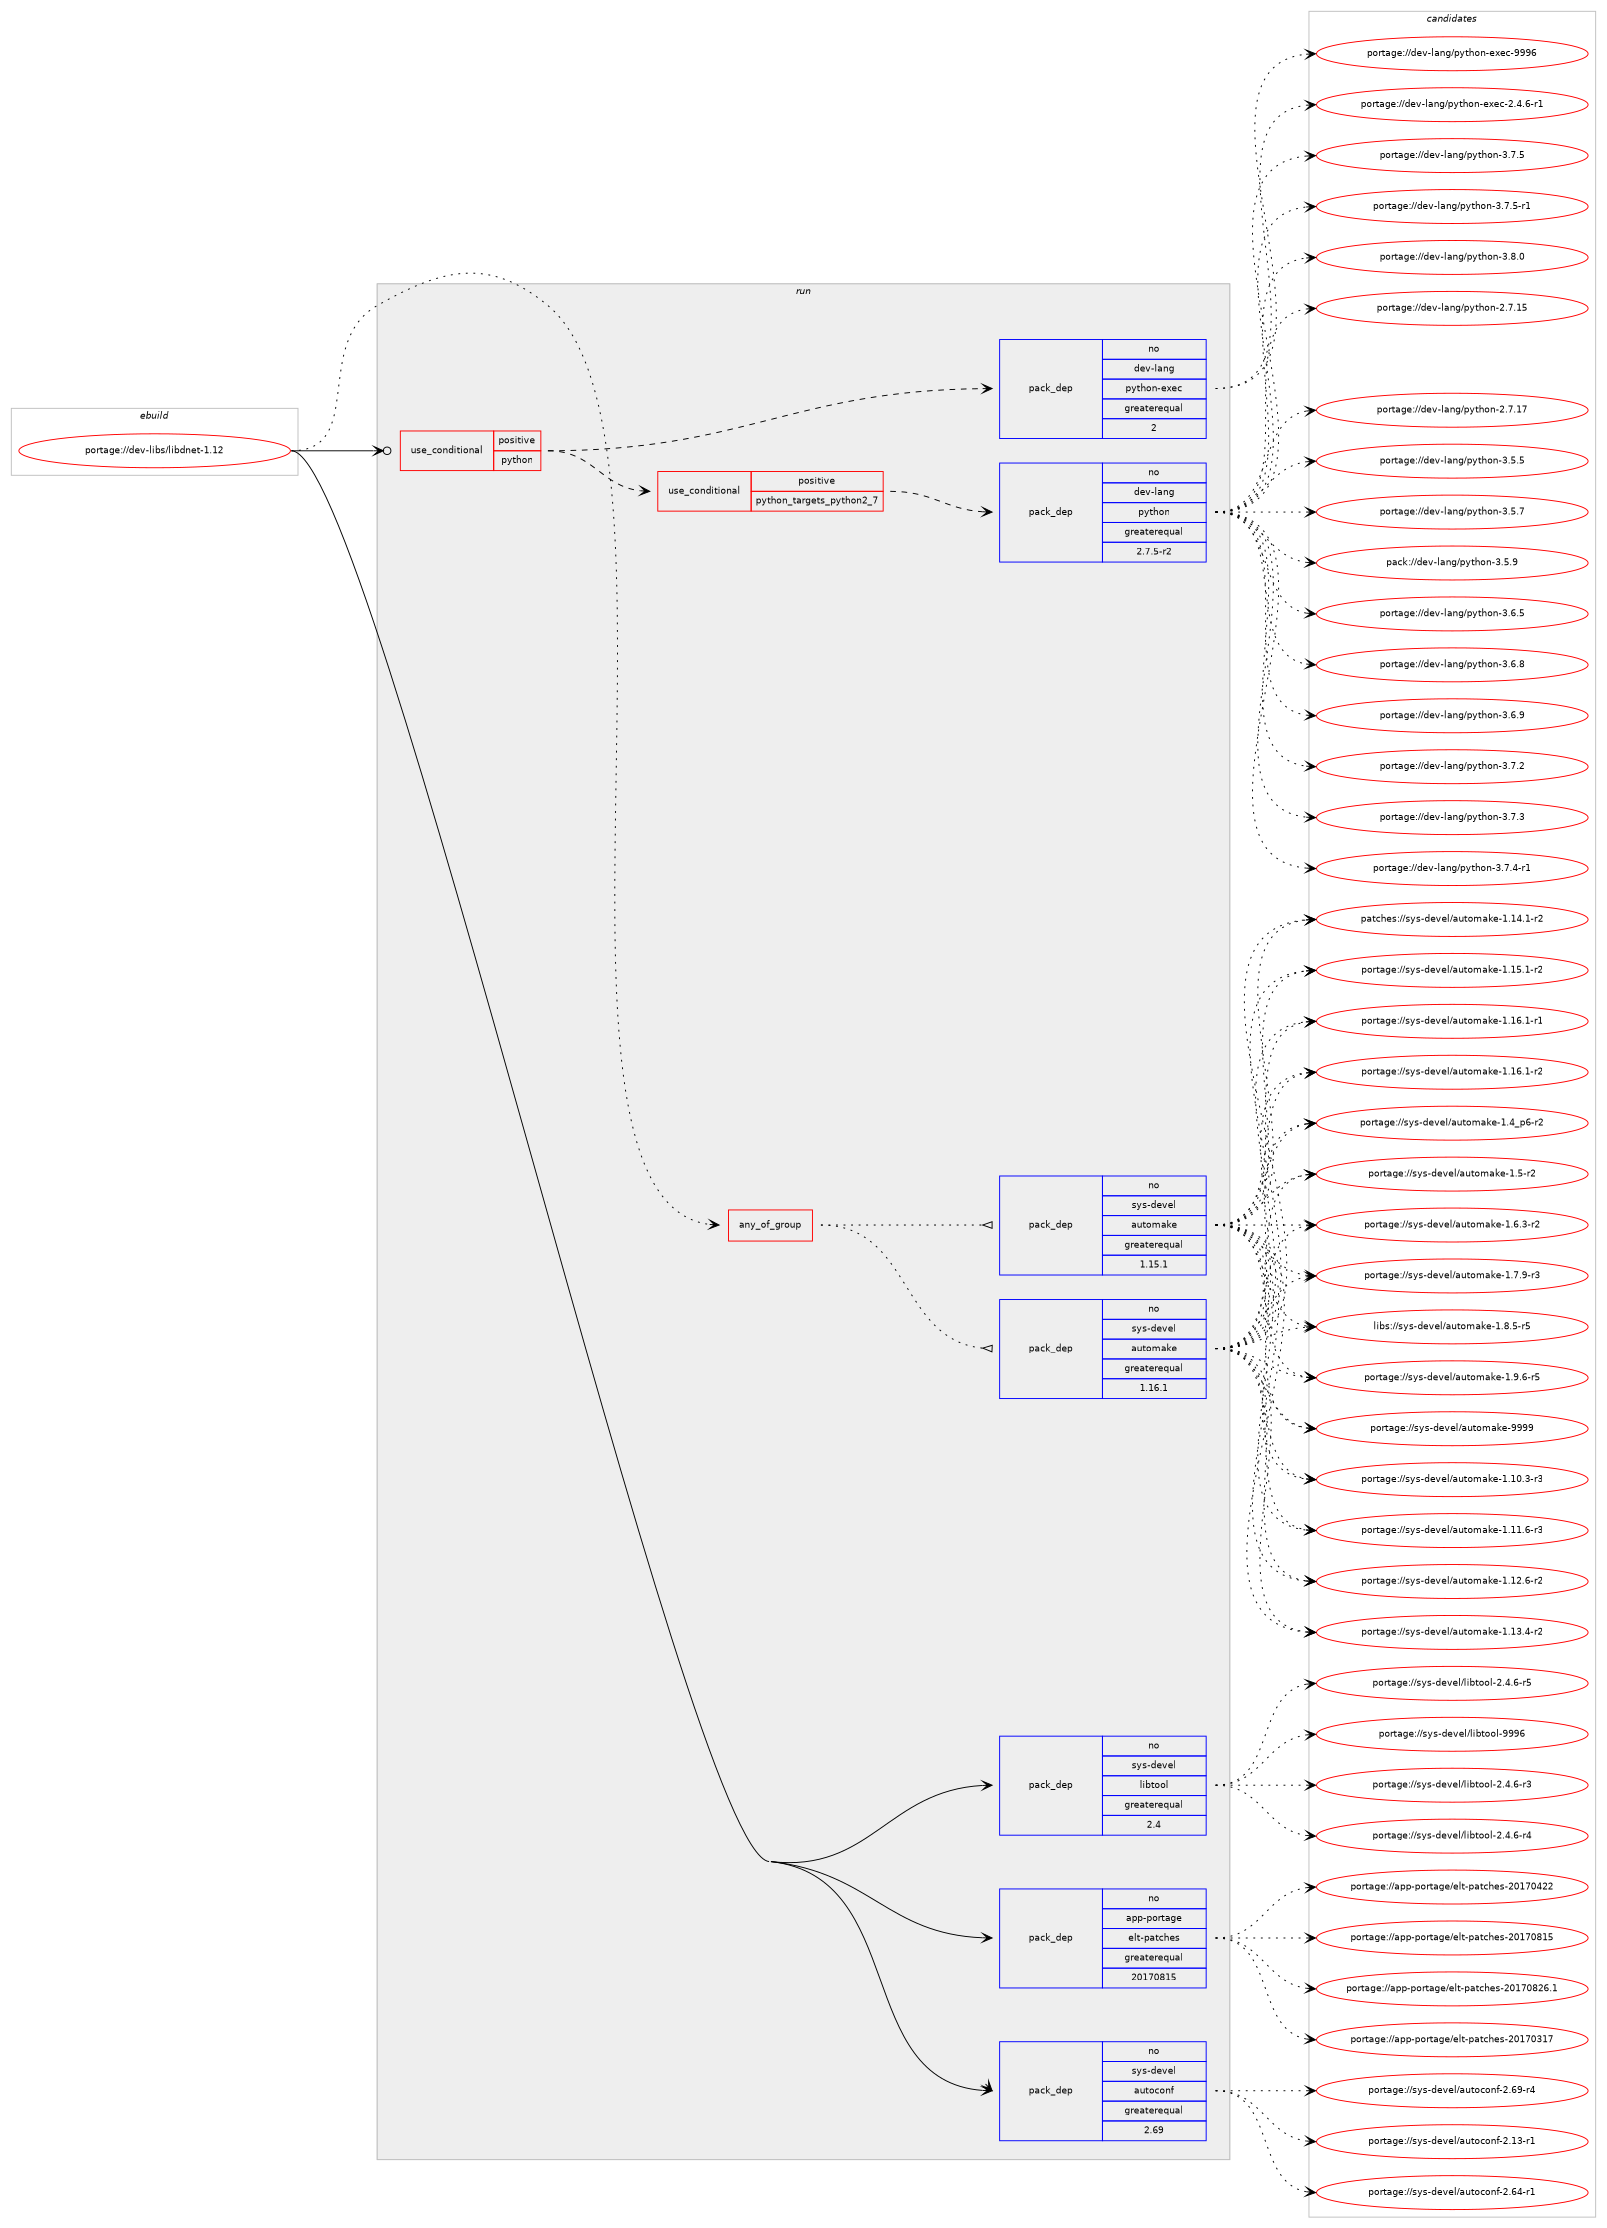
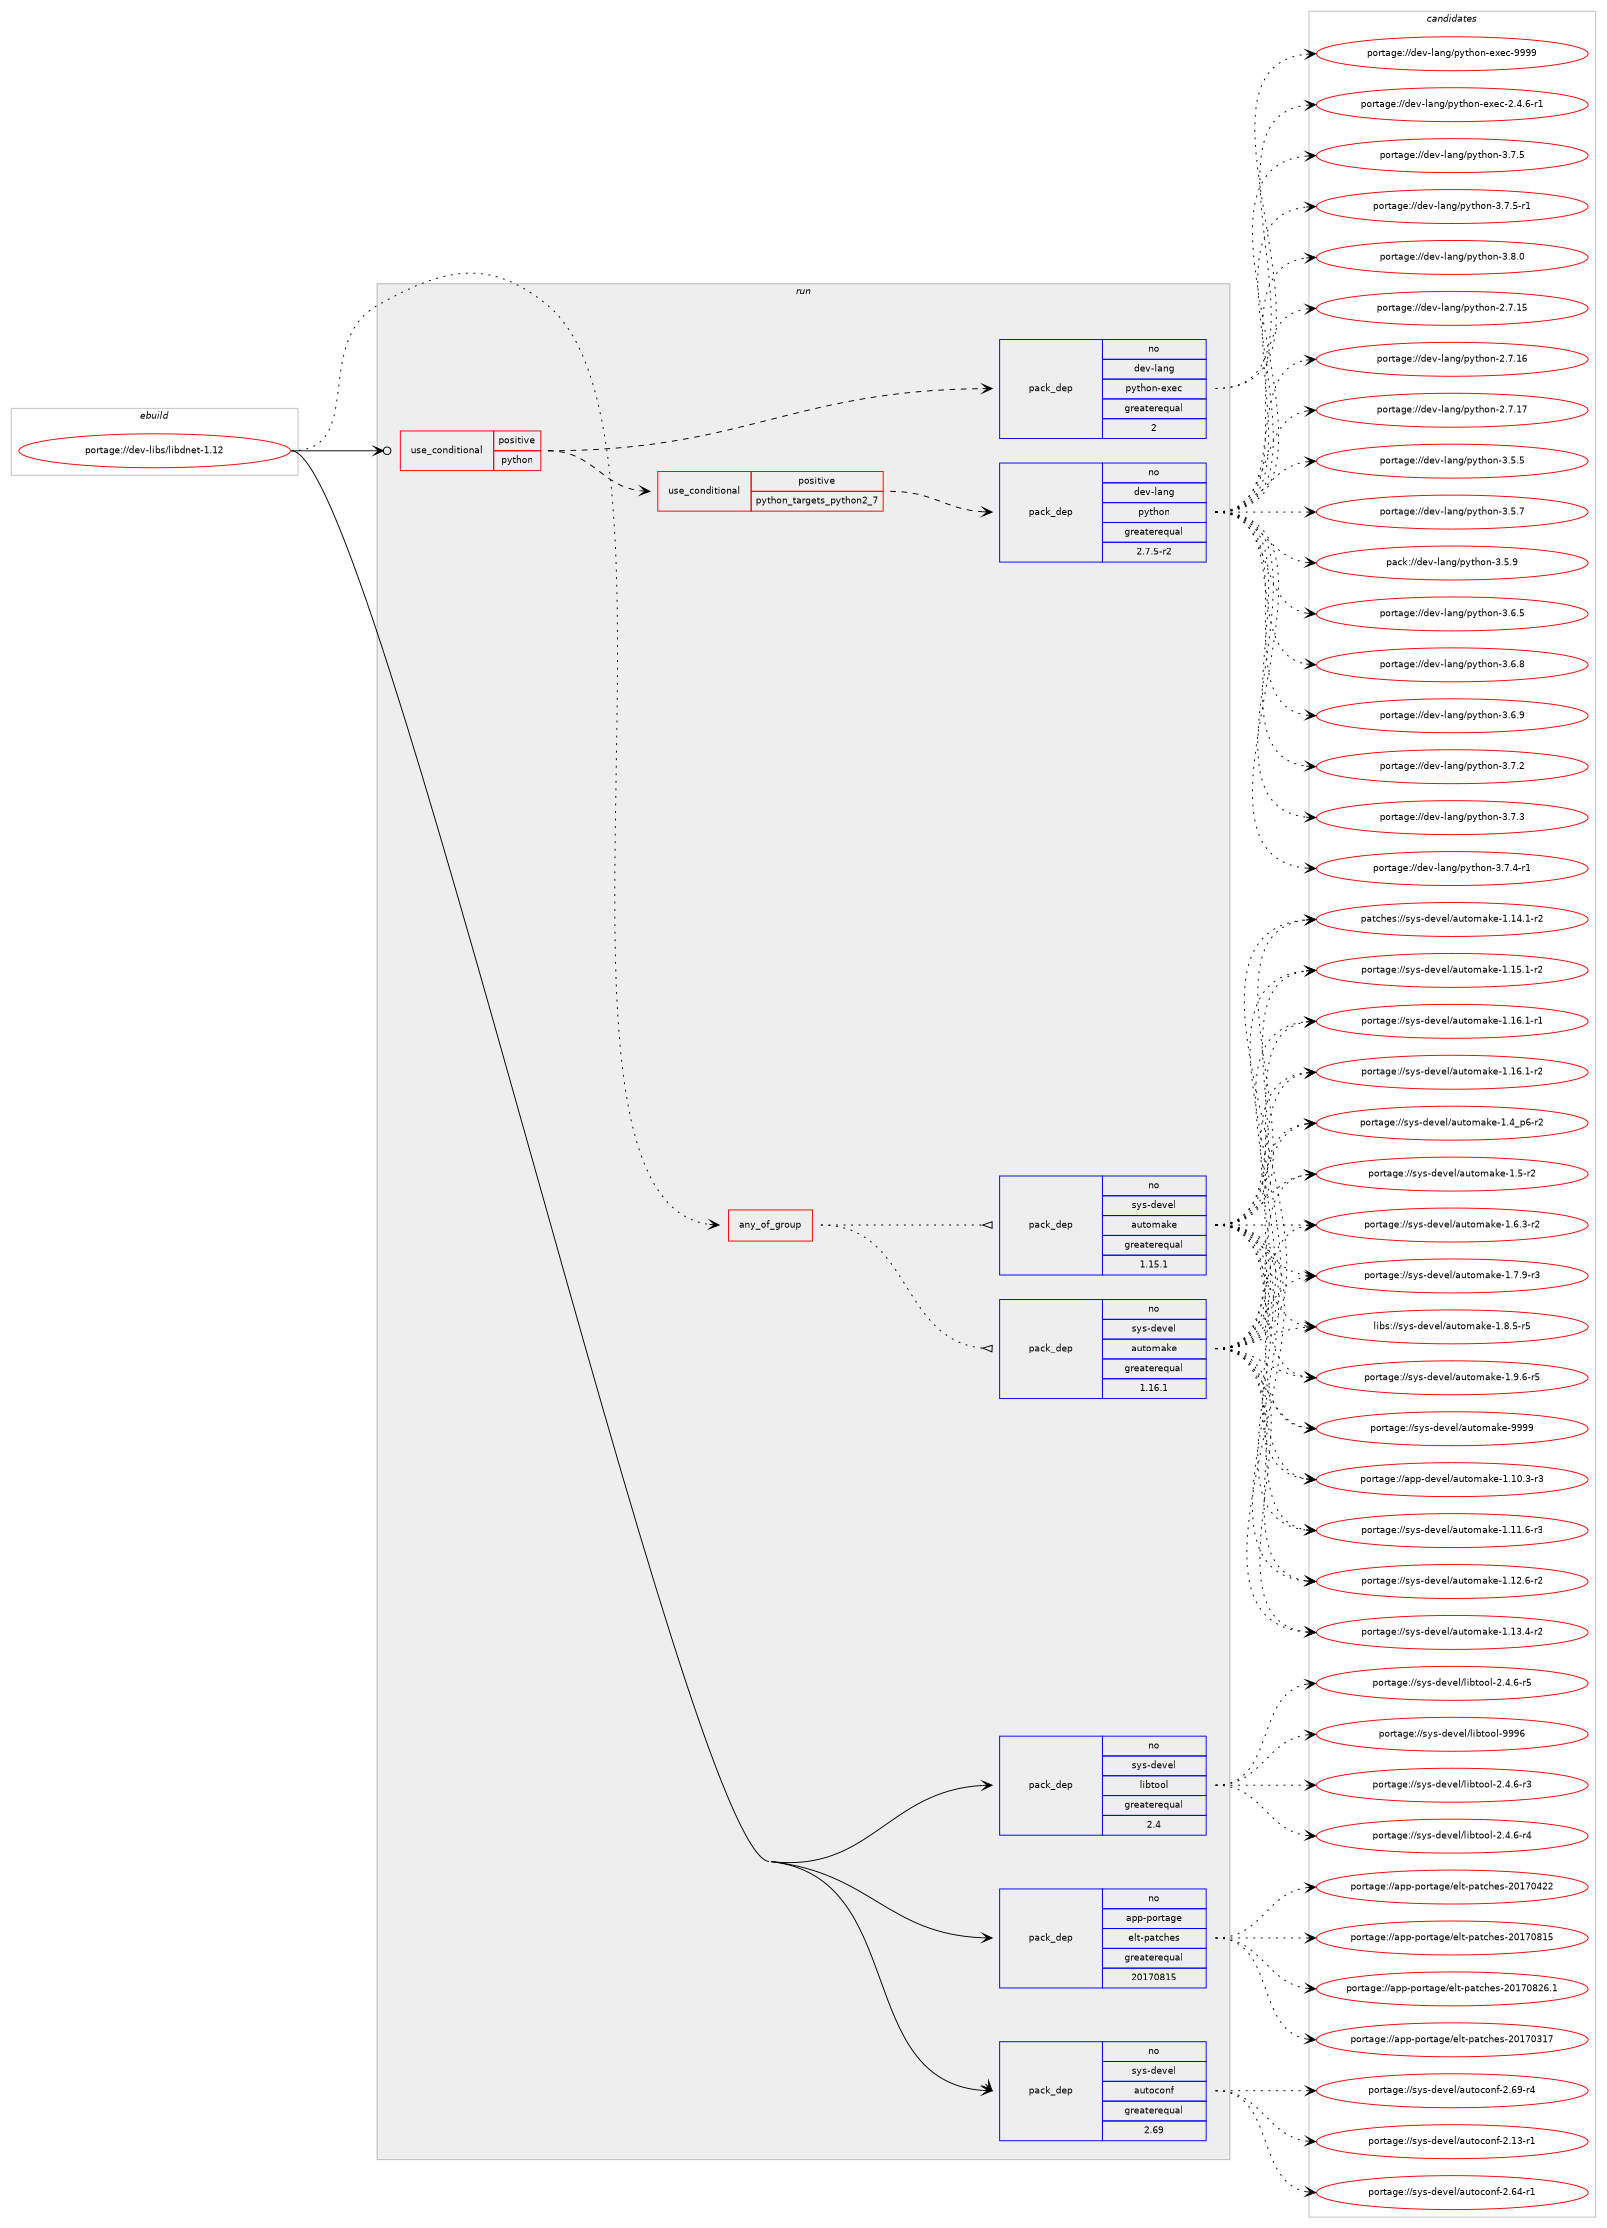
  digraph {
    compound=true
    concentrate=true
    fontname=Helvetica
    fontsize=10
    newrank=true
    rankdir=LR
    ranksep=1.5
    node [color=red fontname=Helvetica fontsize=10]
    edge [arrowhead=vee headport=w style=dotted tailport=e weight=100]
    n1 [label="portage://dev-libs/libdnet-1.12" width=4]
    n2 [color=blue label=<<TABLE BORDER="0" CELLBORDER="1" CELLSPACING="0" CELLPADDING="4" WIDTH="220"><TR><TD ROWSPAN="6" CELLPADDING="30">pack_dep</TD></TR><TR><TD WIDTH="110">no</TD></TR><TR><TD>sys-devel</TD></TR><TR><TD>automake</TD></TR><TR><TD>greaterequal</TD></TR><TR><TD>1.16.1</TD></TR></TABLE>> shape=none]
    n3 [color=blue label=<<TABLE BORDER="0" CELLBORDER="1" CELLSPACING="0" CELLPADDING="4" WIDTH="220"><TR><TD ROWSPAN="6" CELLPADDING="30">pack_dep</TD></TR><TR><TD WIDTH="110">no</TD></TR><TR><TD>sys-devel</TD></TR><TR><TD>automake</TD></TR><TR><TD>greaterequal</TD></TR><TR><TD>1.15.1</TD></TR></TABLE>> shape=none]
    n4 [label=<<TABLE BORDER="0" CELLBORDER="1" CELLSPACING="0" CELLPADDING="4"><TR><TD CELLPADDING="10">any_of_group</TD></TR></TABLE>> shape=none]
    n5 [color=blue label=<<TABLE BORDER="0" CELLBORDER="1" CELLSPACING="0" CELLPADDING="4" WIDTH="220"><TR><TD ROWSPAN="6" CELLPADDING="30">pack_dep</TD></TR><TR><TD WIDTH="110">no</TD></TR><TR><TD>app-portage</TD></TR><TR><TD>elt-patches</TD></TR><TR><TD>greaterequal</TD></TR><TR><TD>20170815</TD></TR></TABLE>> shape=none]
    n6 [color=blue label=<<TABLE BORDER="0" CELLBORDER="1" CELLSPACING="0" CELLPADDING="4" WIDTH="220"><TR><TD ROWSPAN="6" CELLPADDING="30">pack_dep</TD></TR><TR><TD WIDTH="110">no</TD></TR><TR><TD>sys-devel</TD></TR><TR><TD>autoconf</TD></TR><TR><TD>greaterequal</TD></TR><TR><TD>2.69</TD></TR></TABLE>> shape=none]
    n7 [color=blue label=<<TABLE BORDER="0" CELLBORDER="1" CELLSPACING="0" CELLPADDING="4" WIDTH="220"><TR><TD ROWSPAN="6" CELLPADDING="30">pack_dep</TD></TR><TR><TD WIDTH="110">no</TD></TR><TR><TD>sys-devel</TD></TR><TR><TD>libtool</TD></TR><TR><TD>greaterequal</TD></TR><TR><TD>2.4</TD></TR></TABLE>> shape=none]
    n8 [color=blue label=<<TABLE BORDER="0" CELLBORDER="1" CELLSPACING="0" CELLPADDING="4" WIDTH="220"><TR><TD ROWSPAN="6" CELLPADDING="30">pack_dep</TD></TR><TR><TD WIDTH="110">no</TD></TR><TR><TD>dev-lang</TD></TR><TR><TD>python</TD></TR><TR><TD>greaterequal</TD></TR><TR><TD>2.7.5-r2</TD></TR></TABLE>> shape=none]
    n9 [label=<<TABLE BORDER="0" CELLBORDER="1" CELLSPACING="0" CELLPADDING="4"><TR><TD ROWSPAN="3" CELLPADDING="10">use_conditional</TD></TR><TR><TD>positive</TD></TR><TR><TD>python_targets_python2_7</TD></TR></TABLE>> shape=none]
    n10 [color=blue label=<<TABLE BORDER="0" CELLBORDER="1" CELLSPACING="0" CELLPADDING="4" WIDTH="220"><TR><TD ROWSPAN="6" CELLPADDING="30">pack_dep</TD></TR><TR><TD WIDTH="110">no</TD></TR><TR><TD>dev-lang</TD></TR><TR><TD>python-exec</TD></TR><TR><TD>greaterequal</TD></TR><TR><TD>2</TD></TR></TABLE>> shape=none]
    n11 [label=<<TABLE BORDER="0" CELLBORDER="1" CELLSPACING="0" CELLPADDING="4"><TR><TD ROWSPAN="3" CELLPADDING="10">use_conditional</TD></TR><TR><TD>positive</TD></TR><TR><TD>python</TD></TR></TABLE>> shape=none]
-   n12 [label="portage://sys-devel/automake-1.10.3-r3" width=4]
+   n12 [label="portage://app-devel/automake-1.10.3-r3" width=4]
    n13 [label="portage://sys-devel/automake-1.11.6-r3" width=4]
    n14 [label="portage://sys-devel/automake-1.12.6-r2" width=4]
    n15 [label="portage://sys-devel/automake-1.13.4-r2" width=4]
    n16 [label="patches://sys-devel/automake-1.14.1-r2" width=4]
    n17 [label="portage://sys-devel/automake-1.15.1-r2" width=4]
    n18 [label="portage://sys-devel/automake-1.16.1-r1" width=4]
    n19 [label="portage://sys-devel/automake-1.16.1-r2" width=4]
    n20 [label="portage://sys-devel/automake-1.4_p6-r2" width=4]
    n21 [label="portage://sys-devel/automake-1.5-r2" width=4]
    n22 [label="portage://sys-devel/automake-1.6.3-r2" width=4]
    n23 [label="portage://sys-devel/automake-1.7.9-r3" width=4]
    n24 [label="libs://sys-devel/automake-1.8.5-r5" width=4]
    n25 [label="portage://sys-devel/automake-1.9.6-r5" width=4]
    n26 [label="portage://sys-devel/automake-9999" width=4]
    n27 [label="portage://app-portage/elt-patches-20170317" width=4]
    n28 [label="portage://app-portage/elt-patches-20170422" width=4]
    n29 [label="portage://app-portage/elt-patches-20170815" width=4]
    n30 [label="portage://app-portage/elt-patches-20170826.1" width=4]
    n31 [label="portage://sys-devel/autoconf-2.13-r1" width=4]
    n32 [label="portage://sys-devel/autoconf-2.64-r1" width=4]
    n33 [label="portage://sys-devel/autoconf-2.69-r4" width=4]
    n34 [label="portage://sys-devel/libtool-2.4.6-r3" width=4]
    n35 [label="portage://sys-devel/libtool-2.4.6-r4" width=4]
    n36 [label="portage://sys-devel/libtool-2.4.6-r5" width=4]
    n37 [label="portage://sys-devel/libtool-9996" width=4]
    n38 [label="portage://dev-lang/python-2.7.15" width=4]
+   n39 [label="portage://dev-lang/python-2.7.16" width=4]
    n40 [label="portage://dev-lang/python-2.7.17" width=4]
    n41 [label="portage://dev-lang/python-3.5.5" width=4]
    n42 [label="portage://dev-lang/python-3.5.7" width=4]
    n43 [label="pack://dev-lang/python-3.5.9" width=4]
    n44 [label="portage://dev-lang/python-3.6.5" width=4]
    n45 [label="portage://dev-lang/python-3.6.8" width=4]
    n46 [label="portage://dev-lang/python-3.6.9" width=4]
    n47 [label="portage://dev-lang/python-3.7.2" width=4]
    n48 [label="portage://dev-lang/python-3.7.3" width=4]
    n49 [label="portage://dev-lang/python-3.7.4-r1" width=4]
    n50 [label="portage://dev-lang/python-3.7.5" width=4]
    n51 [label="portage://dev-lang/python-3.7.5-r1" width=4]
    n52 [label="portage://dev-lang/python-3.8.0" width=4]
    n53 [label="portage://dev-lang/python-exec-2.4.6-r1" width=4]
-   n54 [label="portage://dev-lang/python-exec-9996" width=4]
+   n54 [label="portage://dev-lang/python-exec-9999" width=4]
    subgraph cluster_1 {
      color=gray
      label=<<i>ebuild</i>>
      rank=same
      n1
    }
    subgraph cluster_2 {
      color=gray
      label=<<i>dependencies</i>>
      subgraph cluster_3 {
        color=gray
        fillcolor="#eeeeee"
        label=<<i>compile</i>>
        style=filled
        subgraph sub_4 {
          color=gray
          fillcolor="#eeeeee"
          label=<<i>compile</i>>
          style=filled
          n4
          subgraph sub_5 {
            color=gray
            fillcolor="#eeeeee"
            label=<<i>compile</i>>
            style=filled
            n2
          }
          subgraph sub_6 {
            color=gray
            fillcolor="#eeeeee"
            label=<<i>compile</i>>
            style=filled
            n3
          }
        }
        subgraph sub_7 {
          color=gray
          fillcolor="#eeeeee"
          label=<<i>compile</i>>
          style=filled
          n5
        }
        subgraph sub_8 {
          color=gray
          fillcolor="#eeeeee"
          label=<<i>compile</i>>
          style=filled
          n6
        }
        subgraph sub_9 {
          color=gray
          fillcolor="#eeeeee"
          label=<<i>compile</i>>
          style=filled
          n7
        }
      }
      subgraph cluster_10 {
        color=gray
        fillcolor="#eeeeee"
        label=<<i>compile and run</i>>
        style=filled
        subgraph sub_11 {
          color=gray
          fillcolor="#eeeeee"
          label=<<i>compile and run</i>>
          style=filled
          n11
          subgraph sub_12 {
            color=gray
            fillcolor="#eeeeee"
            label=<<i>compile and run</i>>
            style=filled
            n9
            subgraph sub_13 {
              color=gray
              fillcolor="#eeeeee"
              label=<<i>compile and run</i>>
              style=filled
              n8
            }
          }
          subgraph sub_14 {
            color=gray
            fillcolor="#eeeeee"
            label=<<i>compile and run</i>>
            style=filled
            n10
          }
        }
      }
      subgraph cluster_15 {
        color=gray
        fillcolor="#eeeeee"
        label=<<i>run</i>>
        style=filled
      }
    }
    subgraph cluster_16 {
      color=gray
      label=<<i>candidates</i>>
      rank=same
      subgraph sub_17 {
        color=black
        label=<<i>candidates</i>>
        nodesep=1
        rank=same
        n12
        n13
        n14
        n15
        n16
        n17
        n18
        n19
        n20
        n21
        n22
        n23
        n24
        n25
        n26
      }
      subgraph sub_18 {
        color=black
        label=<<i>candidates</i>>
        nodesep=1
        rank=same
        n12
        n13
        n14
        n15
        n16
        n17
        n18
        n19
        n20
        n21
        n22
        n23
        n24
        n25
        n26
      }
      subgraph sub_19 {
        color=black
        label=<<i>candidates</i>>
        nodesep=1
        rank=same
        n27
        n28
        n29
        n30
      }
      subgraph sub_20 {
        color=black
        label=<<i>candidates</i>>
        nodesep=1
        rank=same
        n31
        n32
        n33
      }
      subgraph sub_21 {
        color=black
        label=<<i>candidates</i>>
        nodesep=1
        rank=same
        n34
        n35
        n36
        n37
      }
      subgraph sub_22 {
        color=black
        label=<<i>candidates</i>>
        nodesep=1
        rank=same
        n38
+       n39
        n40
        n41
        n42
        n43
        n44
        n45
        n46
        n47
        n48
        n49
        n50
        n51
        n52
      }
      subgraph sub_23 {
        color=black
        label=<<i>candidates</i>>
        nodesep=1
        rank=same
        n53
        n54
      }
    }
    n1 -> n4 [weight=20]
    n1 -> n5 [style=solid weight=20]
    n1 -> n6 [style=solid weight=20]
    n1 -> n7 [style=solid weight=20]
    n1 -> n11 [arrowhead=odotvee style=solid weight=20]
    n2 -> n12
    n2 -> n13
    n2 -> n14
    n2 -> n15
    n2 -> n16
    n2 -> n17
    n2 -> n18
    n2 -> n19
    n2 -> n20
    n2 -> n21
    n2 -> n22
    n2 -> n23
    n2 -> n24
    n2 -> n25
    n2 -> n26
    n3 -> n12
    n3 -> n13
    n3 -> n14
    n3 -> n15
    n3 -> n16
    n3 -> n17
    n3 -> n18
    n3 -> n19
    n3 -> n20
    n3 -> n21
    n3 -> n22
    n3 -> n23
    n3 -> n24
    n3 -> n25
    n3 -> n26
    n4 -> n2 [arrowhead=oinv weight=20]
    n4 -> n3 [arrowhead=oinv weight=20]
    n5 -> n27
    n5 -> n28
    n5 -> n29
    n5 -> n30
    n6 -> n31
    n6 -> n32
    n6 -> n33
    n7 -> n34
    n7 -> n35
    n7 -> n36
    n7 -> n37
    n8 -> n38
+   n8 -> n39
    n8 -> n40
    n8 -> n41
    n8 -> n42
    n8 -> n43
    n8 -> n44
    n8 -> n45
    n8 -> n46
    n8 -> n47
    n8 -> n48
    n8 -> n49
    n8 -> n50
    n8 -> n51
    n8 -> n52
    n9 -> n8 [style=dashed weight=20]
    n10 -> n53
    n10 -> n54
    n11 -> n9 [style=dashed weight=20]
    n11 -> n10 [style=dashed weight=20]
  }
